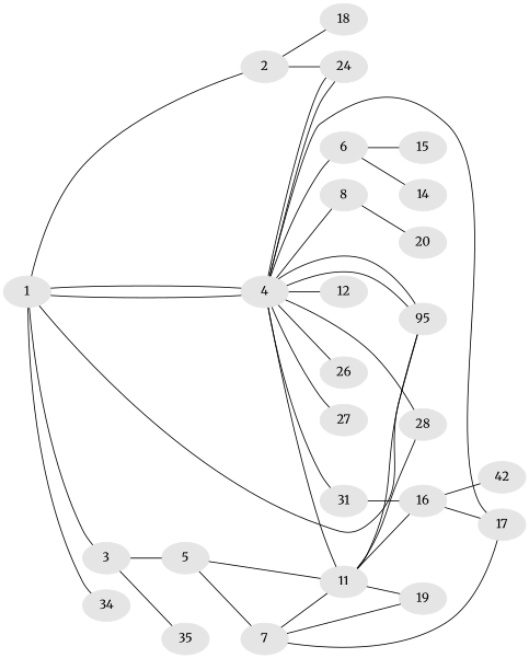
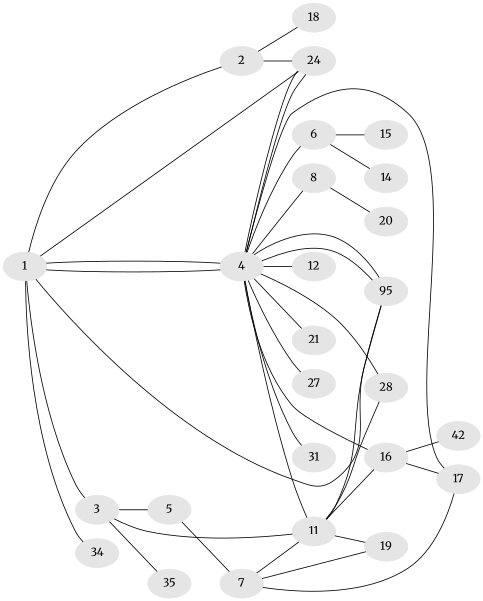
  graph {
    fontname=Merriweather
    rankdir=LR
    node [color=gray90 fontname=Merriweather style=filled]
    edge [fontname=Merriweather]
    1
    2
    3
    4 [super="+13+22+37+48+52+45"]
    24 [super="+43+46+50"]
    n6 [label=95]
    34 [super="+47+42"]
    18
    5
    11 [super="+36+53+56+51"]
    35
    6
    8
    12
    16
    17 [super="+29+41+23"]
-   26
+   26 [label=21]
    27
    28
    31
    7 [super="+44+9"]
    19 [super="+39"]
    14
    15
    20
    n26 [label=42]
    1 -- 2
    1 -- 3
    1 -- 4
    1 -- 4
+   1 -- 24
    1 -- n6
    1 -- 34
    2 -- 24
    2 -- 18
    3 -- 5
-   5 -- 11
+   3 -- 11
    3 -- 35
    4 -- 24
    4 -- 24
    4 -- n6
    4 -- n6
    4 -- 11
    4 -- 6
    4 -- 8
    4 -- 12
-   31 -- 16
+   4 -- 16
    4 -- 17
    4 -- 26
    4 -- 27
    4 -- 28
    4 -- 31
    5 -- 7
    11 -- n6
    11 -- 16
    11 -- 28
    11 -- 19
    6 -- 14
    6 -- 15
    8 -- 20
    16 -- 17
    16 -- n26
    7 -- 11
    7 -- 17
    7 -- 19
  }
